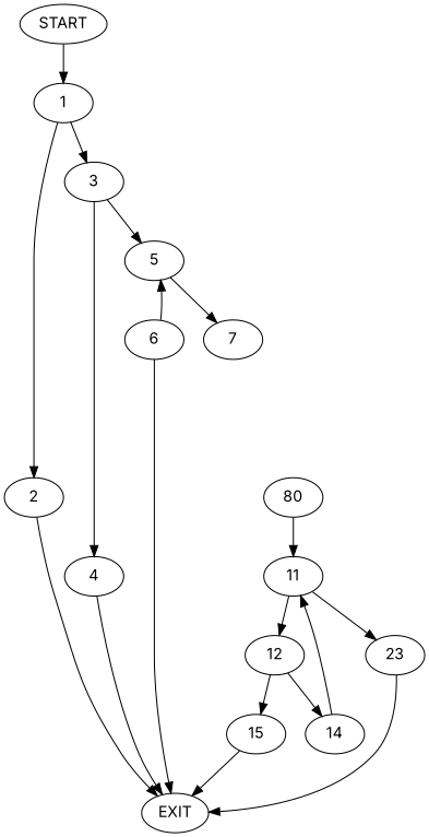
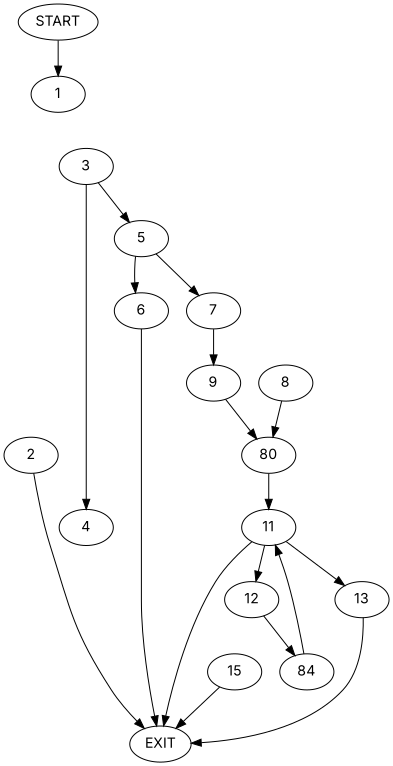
  digraph {
    fontname=Inter
    node [fontname=Inter]
    edge [fontname=Inter]
    n1 [label=START]
    1
    2
    3
    n5 [label=EXIT]
    4
    5
    6
    7
+   9
    n11 [label=80]
+   8
    11
    12
-   13 [label=23]
-   14
+   13
+   14 [label=84]
    15
    n1 -> 1
-   1 -> 2
-   1 -> 3
    2 -> n5
    3 -> 4
    3 -> 5
-   4 -> n5
-   6 -> 5
+   11 -> n5
+   5 -> 6
    5 -> 7
    6 -> n5
+   7 -> 9
+   9 -> n11
    n11 -> 11
+   8 -> n11
    11 -> 12
    11 -> 13
    12 -> 14
-   12 -> 15
    13 -> n5
    14 -> 11
    15 -> n5
  }
